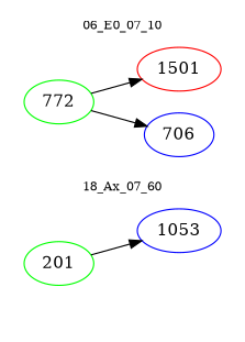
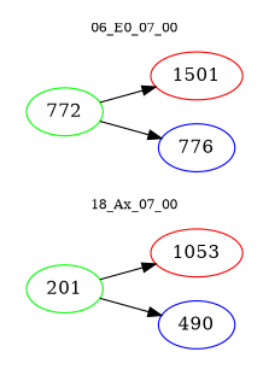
  digraph {
    fontname="DejaVu Serif"
    rankdir=LR
    node [color=green fontname="DejaVu Serif"]
    edge [color=black fontname="DejaVu Serif"]
    n1 [label=201]
-   n3 [color=blue label=1053]
+   n2 [color=blue label=490]
+   n3 [color=red label=1053]
    n4 [label=772]
-   n5 [color=blue label=706]
+   n5 [color=blue label=776]
    n6 [color=red label=1501]
    subgraph cluster_1 {
      color=white
      fontsize=10
-     label="18_Ax_07_60"
+     label="18_Ax_07_00"
      n1
+     n2
      n3
    }
    subgraph cluster_2 {
      color=white
      fontsize=10
-     label="06_E0_07_10"
+     label="06_E0_07_00"
      n4
      n5
      n6
    }
+   n1 -> n2
    n1 -> n3
    n4 -> n5
    n4 -> n6
  }
